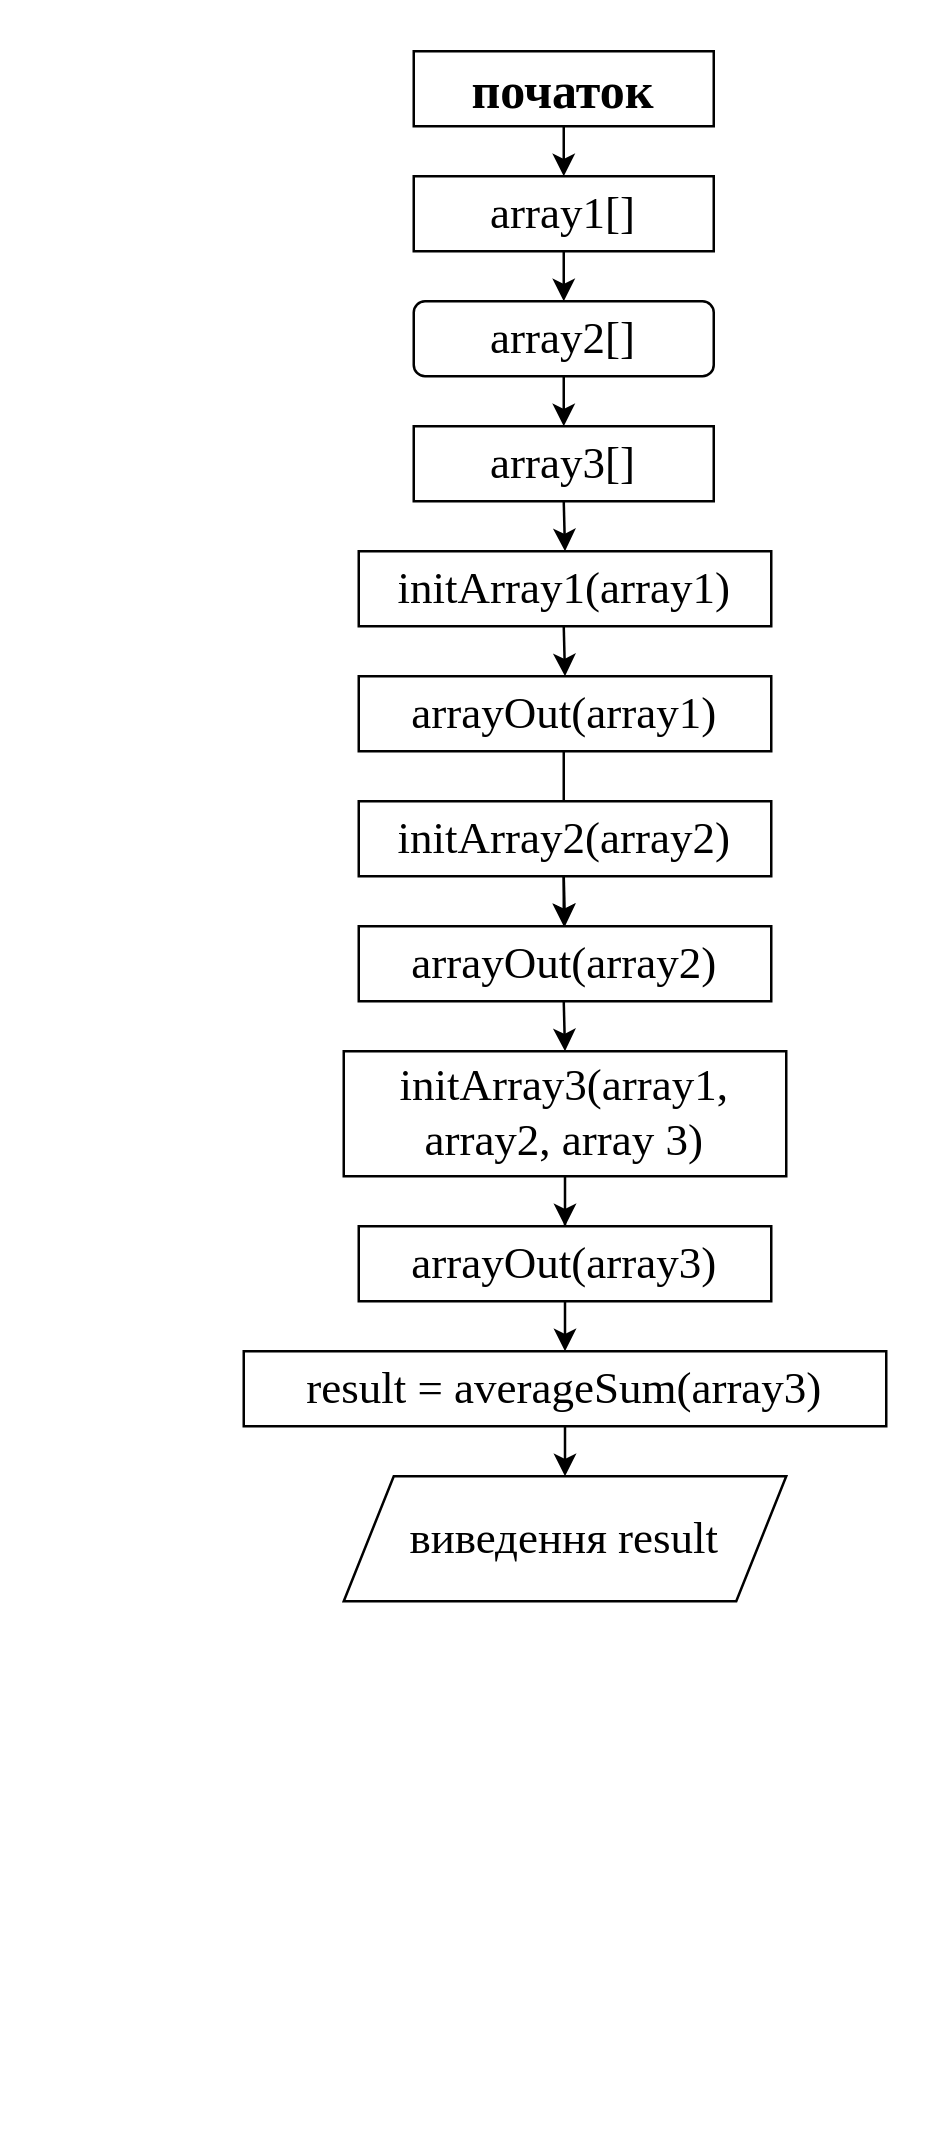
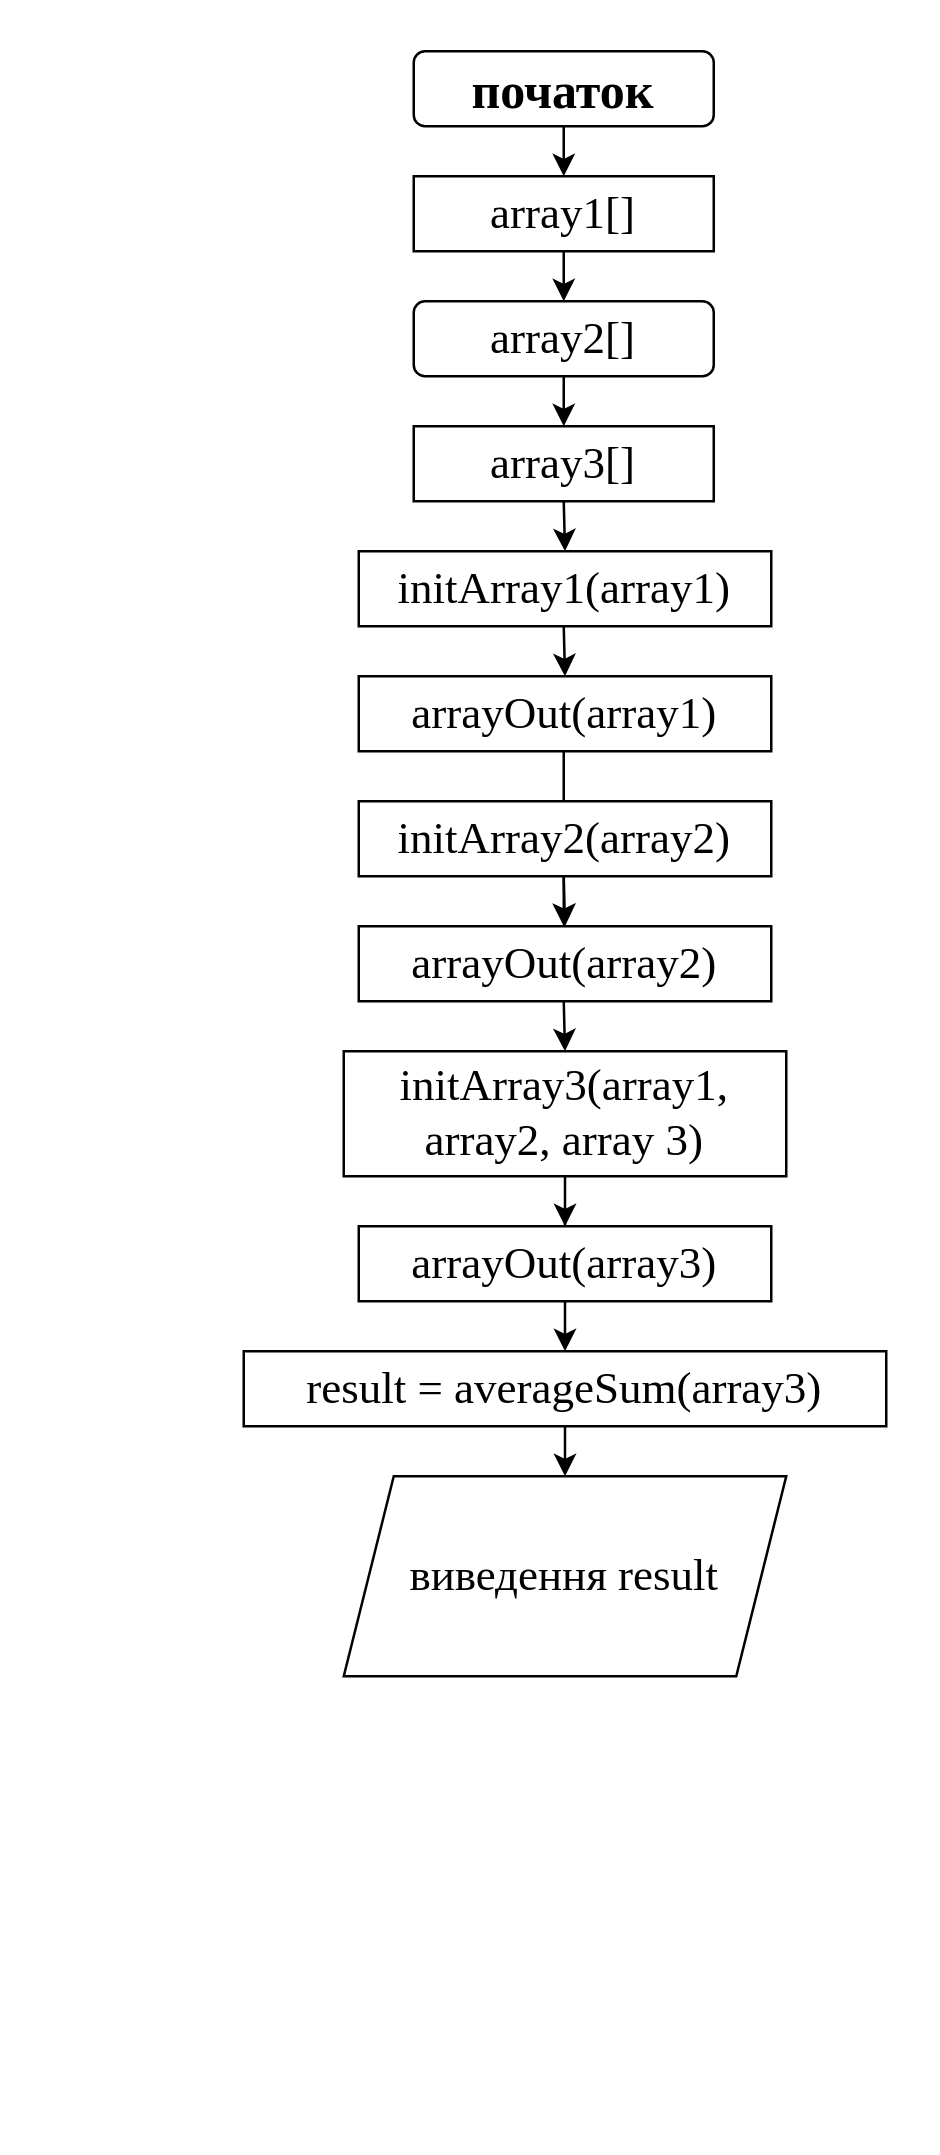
  <mxCell id="0" />
  <mxCell id="1" parent="0" />
  <mxCell id="2" style="edgeStyle=orthogonalEdgeStyle;rounded=0;orthogonalLoop=1;jettySize=auto;html=1;exitX=0.5;exitY=1;exitDx=0;exitDy=0;entryX=0.5;entryY=0;entryDx=0;entryDy=0;fontFamily=Times New Roman;fontSize=18;" edge="1" parent="1" source="3" target="6"><mxGeometry relative="1" as="geometry" /></mxCell>
- <mxCell id="3" value="&lt;font face=&quot;Times New Roman&quot; size=&quot;1&quot;&gt;&lt;b style=&quot;font-size: 20px&quot;&gt;початок&lt;/b&gt;&lt;/font&gt;" style="whiteSpace=wrap;html=1;rounded=0;" parent="1" vertex="1"><mxGeometry x="165" y="20" width="120" height="30" as="geometry" /></mxCell>
+ <mxCell id="3" value="&lt;font face=&quot;Times New Roman&quot; size=&quot;1&quot;&gt;&lt;b style=&quot;font-size: 20px&quot;&gt;початок&lt;/b&gt;&lt;/font&gt;" style="rounded=1;whiteSpace=wrap;html=1;" parent="1" vertex="1"><mxGeometry x="165" y="20" width="120" height="30" as="geometry" /></mxCell>
  <mxCell id="4" style="edgeStyle=orthogonalEdgeStyle;rounded=0;orthogonalLoop=1;jettySize=auto;html=1;exitX=0.5;exitY=1;exitDx=0;exitDy=0;fontFamily=Times New Roman;fontSize=18;entryX=0;entryY=0.5;entryDx=0;entryDy=0;" parent="1" edge="1"><mxGeometry relative="1" as="geometry"><mxPoint x="120" y="195" as="targetPoint" /><Array as="points"><mxPoint x="220" y="840" /><mxPoint x="20" y="840" /><mxPoint x="20" y="195" /></Array></mxGeometry></mxCell>
  <mxCell id="5" style="edgeStyle=orthogonalEdgeStyle;rounded=0;orthogonalLoop=1;jettySize=auto;html=1;exitX=0.5;exitY=1;exitDx=0;exitDy=0;entryX=0.5;entryY=0;entryDx=0;entryDy=0;fontFamily=Times New Roman;fontSize=18;" edge="1" parent="1" source="6" target="8"><mxGeometry relative="1" as="geometry" /></mxCell>
  <mxCell id="6" value="&lt;p&gt;&lt;font style=&quot;font-size: 18px&quot; face=&quot;Times New Roman&quot;&gt;array1[]&lt;/font&gt;&lt;/p&gt;" style="rounded=0;whiteSpace=wrap;html=1;" vertex="1" parent="1"><mxGeometry x="165" y="70" width="120" height="30" as="geometry" /></mxCell>
  <mxCell id="7" style="edgeStyle=orthogonalEdgeStyle;rounded=0;orthogonalLoop=1;jettySize=auto;html=1;exitX=0.5;exitY=1;exitDx=0;exitDy=0;entryX=0.5;entryY=0;entryDx=0;entryDy=0;fontFamily=Times New Roman;fontSize=18;" edge="1" parent="1" source="8" target="10"><mxGeometry relative="1" as="geometry" /></mxCell>
  <mxCell id="8" value="&lt;p&gt;&lt;font style=&quot;font-size: 18px&quot; face=&quot;Times New Roman&quot;&gt;array2[]&lt;/font&gt;&lt;/p&gt;" style="whiteSpace=wrap;html=1;rounded=1;" vertex="1" parent="1"><mxGeometry x="165" y="120" width="120" height="30" as="geometry" /></mxCell>
  <mxCell id="9" style="edgeStyle=orthogonalEdgeStyle;rounded=0;orthogonalLoop=1;jettySize=auto;html=1;exitX=0.5;exitY=1;exitDx=0;exitDy=0;entryX=0.5;entryY=0;entryDx=0;entryDy=0;fontFamily=Times New Roman;fontSize=18;" edge="1" parent="1" source="10" target="11"><mxGeometry relative="1" as="geometry" /></mxCell>
  <mxCell id="10" value="&lt;p&gt;&lt;font style=&quot;font-size: 18px&quot; face=&quot;Times New Roman&quot;&gt;array3[]&lt;/font&gt;&lt;/p&gt;" style="rounded=0;whiteSpace=wrap;html=1;" vertex="1" parent="1"><mxGeometry x="165" y="170" width="120" height="30" as="geometry" /></mxCell>
  <mxCell id="11" value="&lt;p&gt;&lt;font style=&quot;font-size: 18px&quot; face=&quot;Times New Roman&quot;&gt;initArray1(array1)&lt;/font&gt;&lt;/p&gt;" style="rounded=0;whiteSpace=wrap;html=1;" vertex="1" parent="1"><mxGeometry x="143" y="220" width="165" height="30" as="geometry" /></mxCell>
  <mxCell id="12" style="edgeStyle=orthogonalEdgeStyle;rounded=0;orthogonalLoop=1;jettySize=auto;html=1;exitX=0.5;exitY=1;exitDx=0;exitDy=0;entryX=0.5;entryY=0;entryDx=0;entryDy=0;fontFamily=Times New Roman;fontSize=18;" edge="1" parent="1" target="13"><mxGeometry relative="1" as="geometry"><mxPoint x="225" y="250" as="sourcePoint" /></mxGeometry></mxCell>
  <mxCell id="13" value="&lt;p&gt;&lt;font style=&quot;font-size: 18px&quot; face=&quot;Times New Roman&quot;&gt;arrayOut(array1)&lt;/font&gt;&lt;/p&gt;" style="rounded=0;whiteSpace=wrap;html=1;" vertex="1" parent="1"><mxGeometry x="143" y="270" width="165" height="30" as="geometry" /></mxCell>
  <mxCell id="14" style="edgeStyle=orthogonalEdgeStyle;rounded=0;orthogonalLoop=1;jettySize=auto;html=1;exitX=0.5;exitY=1;exitDx=0;exitDy=0;fontFamily=Times New Roman;fontSize=18;" edge="1" parent="1" target="17"><mxGeometry relative="1" as="geometry"><mxPoint x="225" y="300" as="sourcePoint" /></mxGeometry></mxCell>
  <mxCell id="15" value="&lt;p&gt;&lt;font style=&quot;font-size: 18px&quot; face=&quot;Times New Roman&quot;&gt;initArray2(array2)&lt;/font&gt;&lt;/p&gt;" style="rounded=0;whiteSpace=wrap;html=1;" vertex="1" parent="1"><mxGeometry x="143" y="320" width="165" height="30" as="geometry" /></mxCell>
  <mxCell id="16" style="edgeStyle=orthogonalEdgeStyle;rounded=0;orthogonalLoop=1;jettySize=auto;html=1;exitX=0.5;exitY=1;exitDx=0;exitDy=0;entryX=0.5;entryY=0;entryDx=0;entryDy=0;fontFamily=Times New Roman;fontSize=18;" edge="1" parent="1" target="17"><mxGeometry relative="1" as="geometry"><mxPoint x="225" y="350" as="sourcePoint" /></mxGeometry></mxCell>
  <mxCell id="17" value="&lt;p&gt;&lt;font style=&quot;font-size: 18px&quot; face=&quot;Times New Roman&quot;&gt;arrayOut(array2)&lt;/font&gt;&lt;/p&gt;" style="rounded=0;whiteSpace=wrap;html=1;" vertex="1" parent="1"><mxGeometry x="143" y="370" width="165" height="30" as="geometry" /></mxCell>
  <mxCell id="18" style="edgeStyle=orthogonalEdgeStyle;rounded=0;orthogonalLoop=1;jettySize=auto;html=1;exitX=0.5;exitY=1;exitDx=0;exitDy=0;entryX=0.5;entryY=0;entryDx=0;entryDy=0;fontFamily=Times New Roman;fontSize=18;" edge="1" parent="1" target="20"><mxGeometry relative="1" as="geometry"><mxPoint x="225" y="400" as="sourcePoint" /></mxGeometry></mxCell>
  <mxCell id="19" value="" style="edgeStyle=orthogonalEdgeStyle;rounded=0;orthogonalLoop=1;jettySize=auto;html=1;fontFamily=Times New Roman;fontSize=18;" edge="1" parent="1" source="20" target="22"><mxGeometry relative="1" as="geometry" /></mxCell>
  <mxCell id="20" value="&lt;p&gt;&lt;font style=&quot;font-size: 18px&quot; face=&quot;Times New Roman&quot;&gt;initArray3(array1, array2, array 3)&lt;/font&gt;&lt;/p&gt;" style="rounded=0;whiteSpace=wrap;html=1;" vertex="1" parent="1"><mxGeometry x="137" y="420" width="177" height="50" as="geometry" /></mxCell>
  <mxCell id="21" style="edgeStyle=orthogonalEdgeStyle;rounded=0;orthogonalLoop=1;jettySize=auto;html=1;exitX=0.5;exitY=1;exitDx=0;exitDy=0;entryX=0.5;entryY=0;entryDx=0;entryDy=0;fontFamily=Times New Roman;fontSize=18;" edge="1" parent="1" source="22" target="24"><mxGeometry relative="1" as="geometry" /></mxCell>
  <mxCell id="22" value="&lt;p&gt;&lt;font style=&quot;font-size: 18px&quot; face=&quot;Times New Roman&quot;&gt;arrayOut(array3)&lt;/font&gt;&lt;/p&gt;" style="rounded=0;whiteSpace=wrap;html=1;" vertex="1" parent="1"><mxGeometry x="143" y="490" width="165" height="30" as="geometry" /></mxCell>
  <mxCell id="23" style="edgeStyle=orthogonalEdgeStyle;rounded=0;orthogonalLoop=1;jettySize=auto;html=1;exitX=0.5;exitY=1;exitDx=0;exitDy=0;entryX=0.5;entryY=0;entryDx=0;entryDy=0;fontFamily=Times New Roman;fontSize=18;" edge="1" parent="1" source="24" target="25"><mxGeometry relative="1" as="geometry" /></mxCell>
  <mxCell id="24" value="&lt;p&gt;&lt;font style=&quot;font-size: 18px&quot; face=&quot;Times New Roman&quot;&gt;result = averageSum(array3)&lt;/font&gt;&lt;/p&gt;" style="rounded=0;whiteSpace=wrap;html=1;" vertex="1" parent="1"><mxGeometry x="97" y="540" width="257" height="30" as="geometry" /></mxCell>
- <mxCell id="25" value="виведення result" style="shape=parallelogram;perimeter=parallelogramPerimeter;whiteSpace=wrap;html=1;fixedSize=1;fontFamily=Times New Roman;fontSize=18;" vertex="1" parent="1"><mxGeometry x="137" y="590" width="177" height="50" as="geometry" /></mxCell>
+ <mxCell id="25" value="виведення result" style="shape=parallelogram;perimeter=parallelogramPerimeter;whiteSpace=wrap;html=1;fixedSize=1;fontFamily=Times New Roman;fontSize=18;" vertex="1" parent="1"><mxGeometry x="137" y="590" width="177" height="80" as="geometry" /></mxCell>
